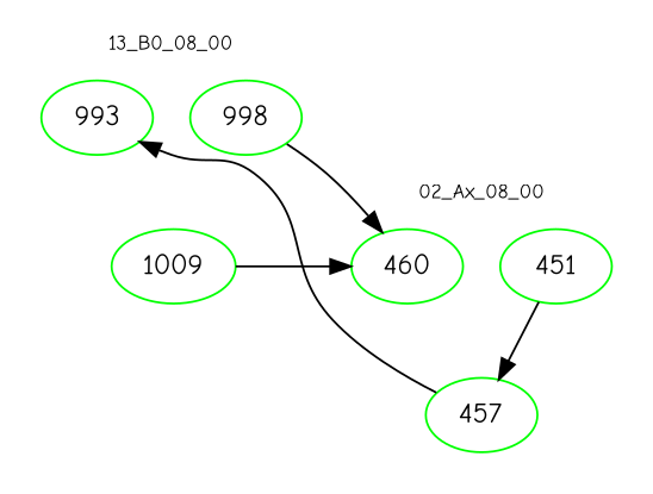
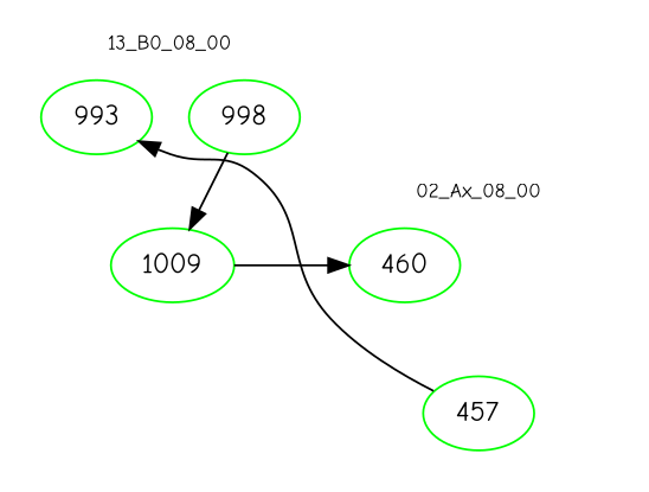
  digraph {
    fontname="Comic Neue"
    node [color=green fontname="Comic Neue"]
    edge [color=black fontname="Comic Neue"]
-   n1 [label=451]
    n2 [label=460]
    n3 [label=457]
    n4 [label=998]
    n5 [label=1009]
    n6 [label=993]
    subgraph cluster_1 {
      color=white
      fontsize=10
      label="02_Ax_08_00"
-     n1
      n2
      n3
    }
    subgraph cluster_2 {
      color=white
      fontsize=10
      label="13_B0_08_00"
      n4
      n5
      n6
    }
-   n1 -> n3
    n3 -> n6
-   n4 -> n2
+   n4 -> n5
    n5 -> n2
  }
